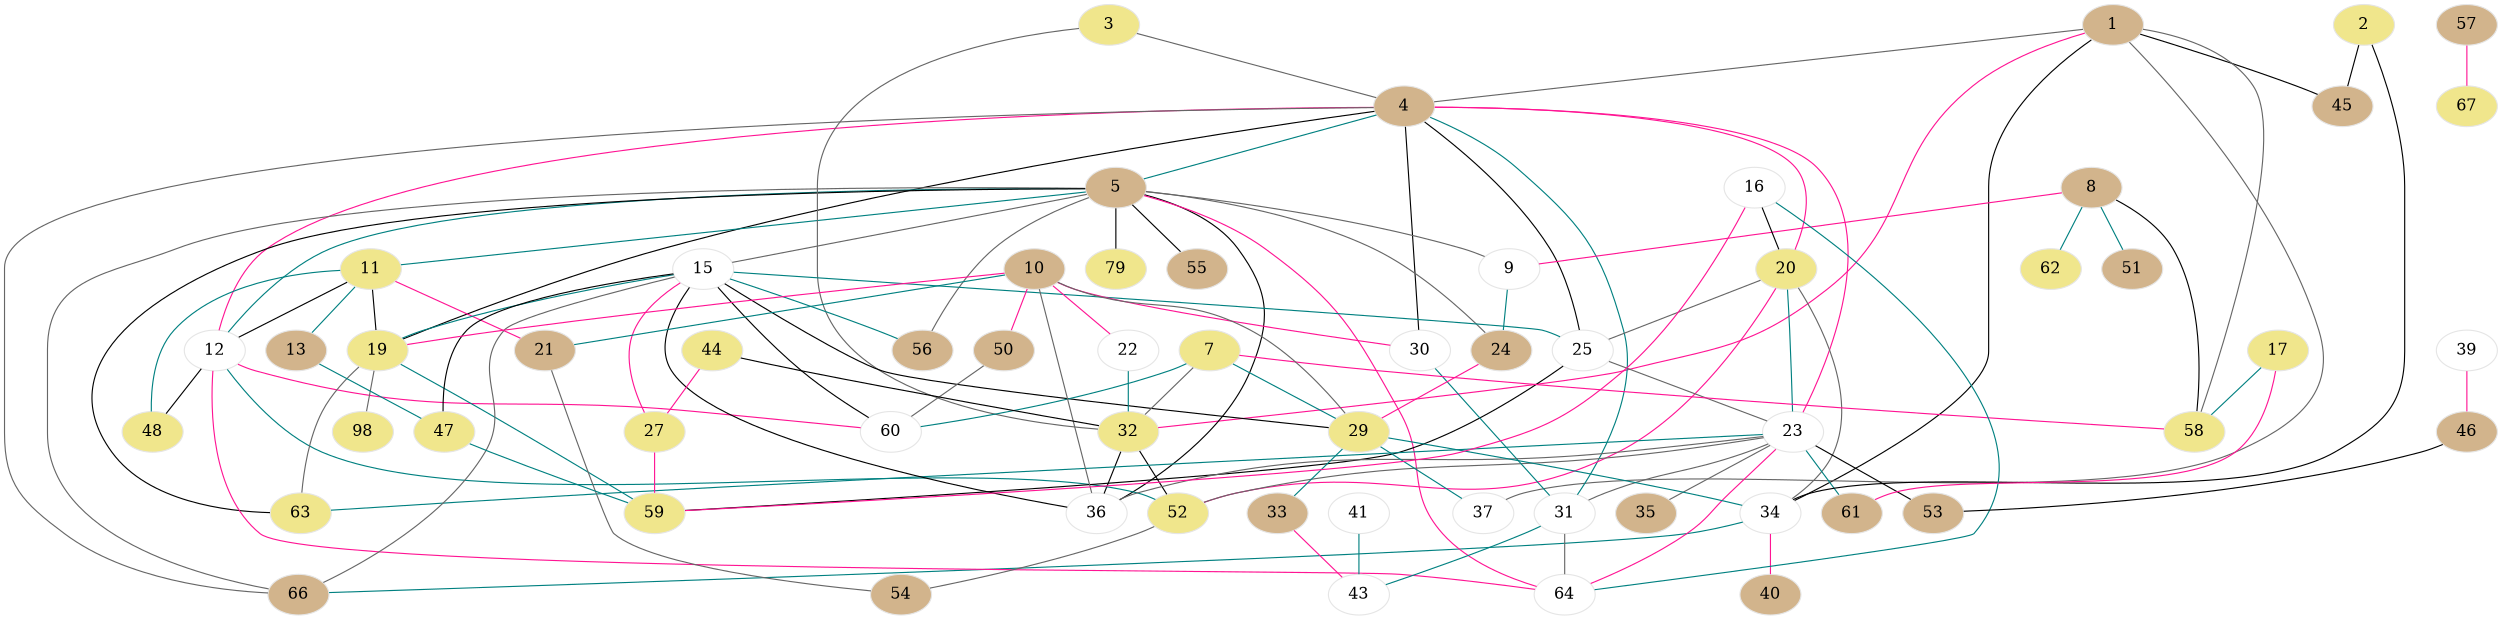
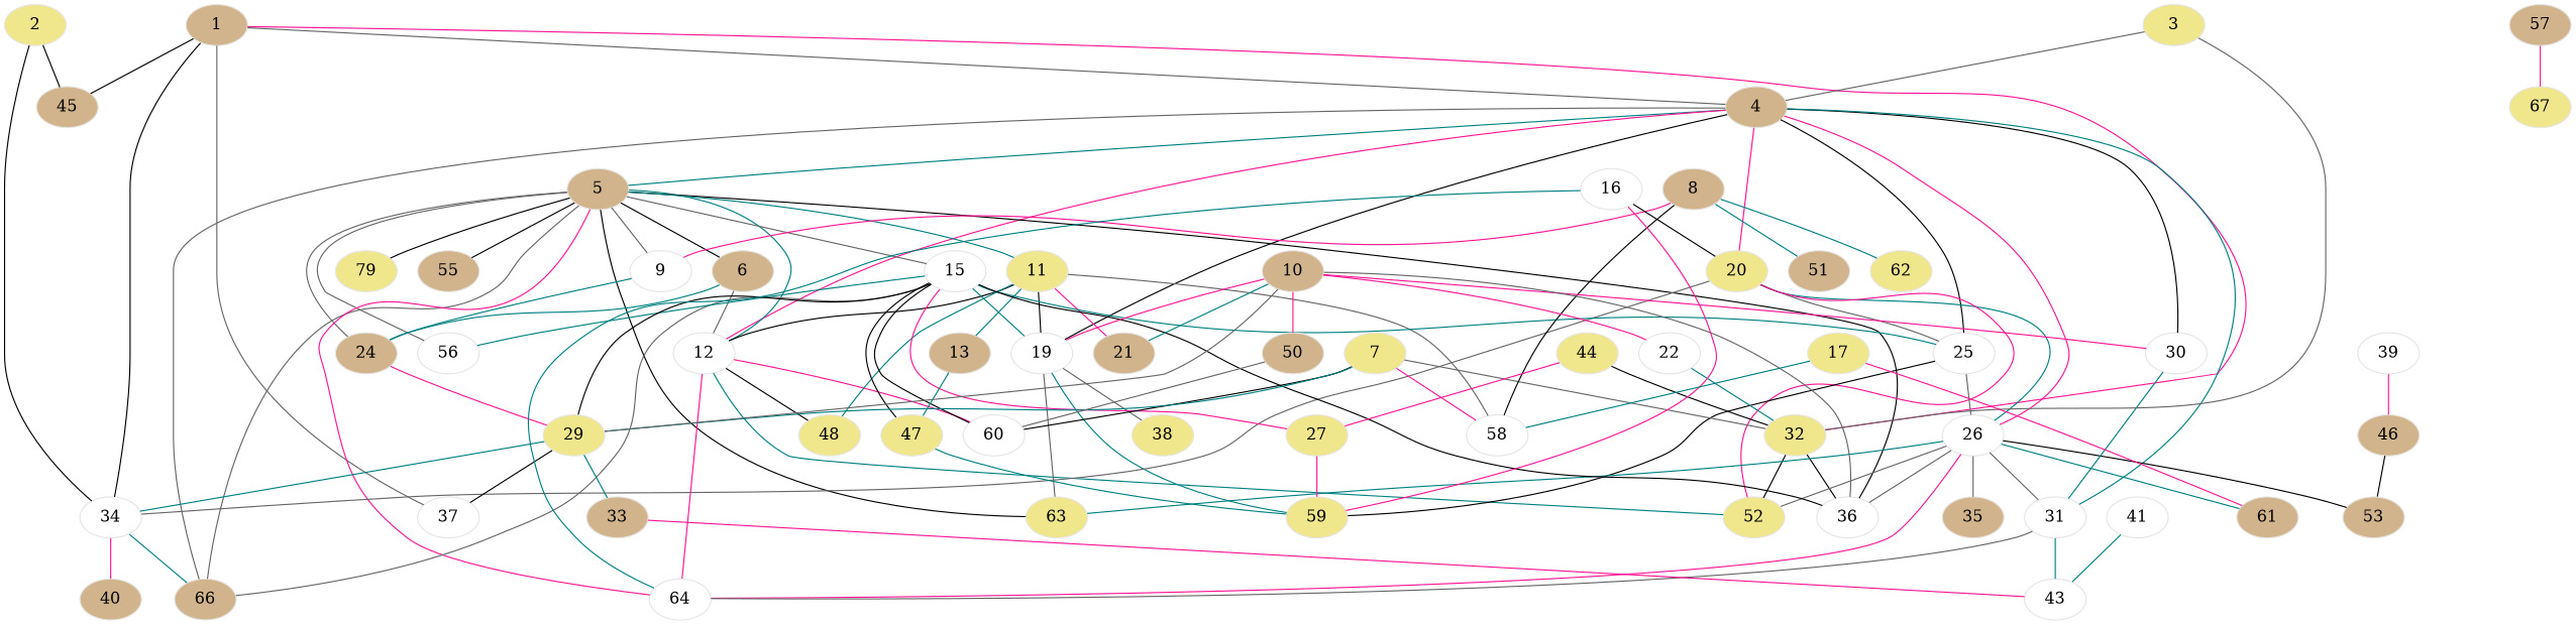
  graph {
    node [color=gray90 fillcolor=tan style=filled]
    edge [color=teal weight=1.0]
    1
    4
    32 [fillcolor=khaki]
    34 [fillcolor=white]
    37 [fillcolor=white]
    45
-   58 [fillcolor=khaki]
+   58 [fillcolor=white]
    5
    12 [fillcolor=white]
-   19 [fillcolor=khaki]
+   19 [fillcolor=white]
    20 [fillcolor=khaki]
    25 [fillcolor=white]
-   26 [fillcolor=white label=23]
+   26 [fillcolor=white]
    30 [fillcolor=white]
    31 [fillcolor=white]
    66
    36 [fillcolor=white]
    52 [fillcolor=khaki]
    40
    2 [fillcolor=khaki]
    3 [fillcolor=khaki]
+   6
    9 [fillcolor=white]
    11 [fillcolor=khaki]
    15 [fillcolor=white]
    24
    n27 [fillcolor=khaki label=79]
    55
-   56
+   56 [fillcolor=white]
    63 [fillcolor=khaki]
    64 [fillcolor=white]
    60 [fillcolor=white]
    48 [fillcolor=khaki]
    59 [fillcolor=khaki]
-   38 [fillcolor=khaki label=98]
+   38 [fillcolor=khaki]
    61
    35
    53
    43 [fillcolor=white]
    13
    21
    29 [fillcolor=khaki]
    47 [fillcolor=khaki]
    27 [fillcolor=khaki]
    67 [fillcolor=khaki]
    57
    7 [fillcolor=khaki]
    33
    8
    51
    62 [fillcolor=khaki]
    10
    22 [fillcolor=white]
    50
-   54
    n56 [fillcolor=khaki label=44]
    16 [fillcolor=white]
    17 [fillcolor=khaki]
    39 [fillcolor=white]
    46
    41 [fillcolor=white]
    1 -- 4 [color=gray40]
    1 -- 32 [color=deeppink]
    1 -- 34 [color=black]
    1 -- 37 [color=gray40]
    1 -- 45 [color=black]
-   1 -- 58 [color=gray40]
+   11 -- 58 [color=gray40]
    4 -- 5
    4 -- 12 [color=deeppink weight=2.0]
    4 -- 19 [color=black]
    4 -- 20 [color=deeppink]
    4 -- 25 [color=black weight=2.0]
    4 -- 26 [color=deeppink]
    4 -- 30 [color=black]
    4 -- 31
    4 -- 66 [color=gray40]
    32 -- 36 [color=black]
    32 -- 52 [color=black]
    34 -- 66
    34 -- 40 [color=deeppink]
    5 -- 12
    5 -- 66 [color=gray40]
    5 -- 36 [color=black]
+   5 -- 6 [color=black]
    5 -- 9 [color=gray40]
    5 -- 11
    5 -- 15 [color=gray40]
    5 -- 24 [color=gray40]
    5 -- n27 [color=black weight=2.0]
    5 -- 55 [color=black]
    5 -- 56 [color=gray40]
    5 -- 63 [color=black]
    5 -- 64 [color=deeppink]
    12 -- 52
    12 -- 64 [color=deeppink]
    12 -- 60 [color=deeppink]
    12 -- 48 [color=black]
    19 -- 63 [color=gray40]
    19 -- 59
    19 -- 38 [color=gray40]
    20 -- 34 [color=gray40]
    20 -- 25 [color=gray40]
    20 -- 26
    20 -- 52 [color=deeppink]
    25 -- 26 [color=gray40]
    25 -- 59 [color=black]
    26 -- 31 [color=gray40]
    26 -- 36 [color=gray40]
    26 -- 52 [color=gray40]
    26 -- 63
    26 -- 64 [color=deeppink]
    26 -- 61
    26 -- 35 [color=gray40]
    26 -- 53 [color=black]
    30 -- 31
    31 -- 64 [color=gray40]
    31 -- 43
-   52 -- 54 [color=gray40]
    2 -- 34 [color=black]
    2 -- 45 [color=black]
    3 -- 4 [color=gray40]
    3 -- 32 [color=gray40]
+   6 -- 12 [color=gray40]
+   6 -- 24
    9 -- 24
    11 -- 12 [color=black]
    11 -- 19 [color=black]
    11 -- 48
    11 -- 13
    11 -- 21 [color=deeppink]
    15 -- 19
    15 -- 25
    15 -- 66 [color=gray40]
    15 -- 36 [color=black]
    15 -- 56
    15 -- 60 [color=black]
    15 -- 29 [color=black]
    15 -- 47 [color=black]
    15 -- 27 [color=deeppink]
    24 -- 29 [color=deeppink]
    13 -- 47
-   21 -- 54 [color=gray40]
    29 -- 34
-   29 -- 37 [weight=2.0]
+   29 -- 37 [color=black weight=2.0]
    29 -- 33
    47 -- 59
    27 -- 59 [color=deeppink]
    57 -- 67 [color=deeppink]
    7 -- 32 [color=gray40]
    7 -- 58 [color=deeppink]
-   7 -- 60
+   7 -- 60 [color=black]
    7 -- 29
    33 -- 43 [color=deeppink]
    8 -- 58 [color=black]
    8 -- 9 [color=deeppink]
    8 -- 51
    8 -- 62
    10 -- 19 [color=deeppink]
    10 -- 30 [color=deeppink]
    10 -- 36 [color=gray40]
    10 -- 21
    10 -- 29 [color=gray40]
    10 -- 22 [color=deeppink]
    10 -- 50 [color=deeppink]
    22 -- 32
    50 -- 60 [color=gray40]
    n56 -- 32 [color=black]
    n56 -- 27 [color=deeppink]
    16 -- 20 [color=black]
    16 -- 64
    16 -- 59 [color=deeppink]
    17 -- 58
    17 -- 61 [color=deeppink]
    39 -- 46 [color=deeppink]
    46 -- 53 [color=black]
    41 -- 43
  }
